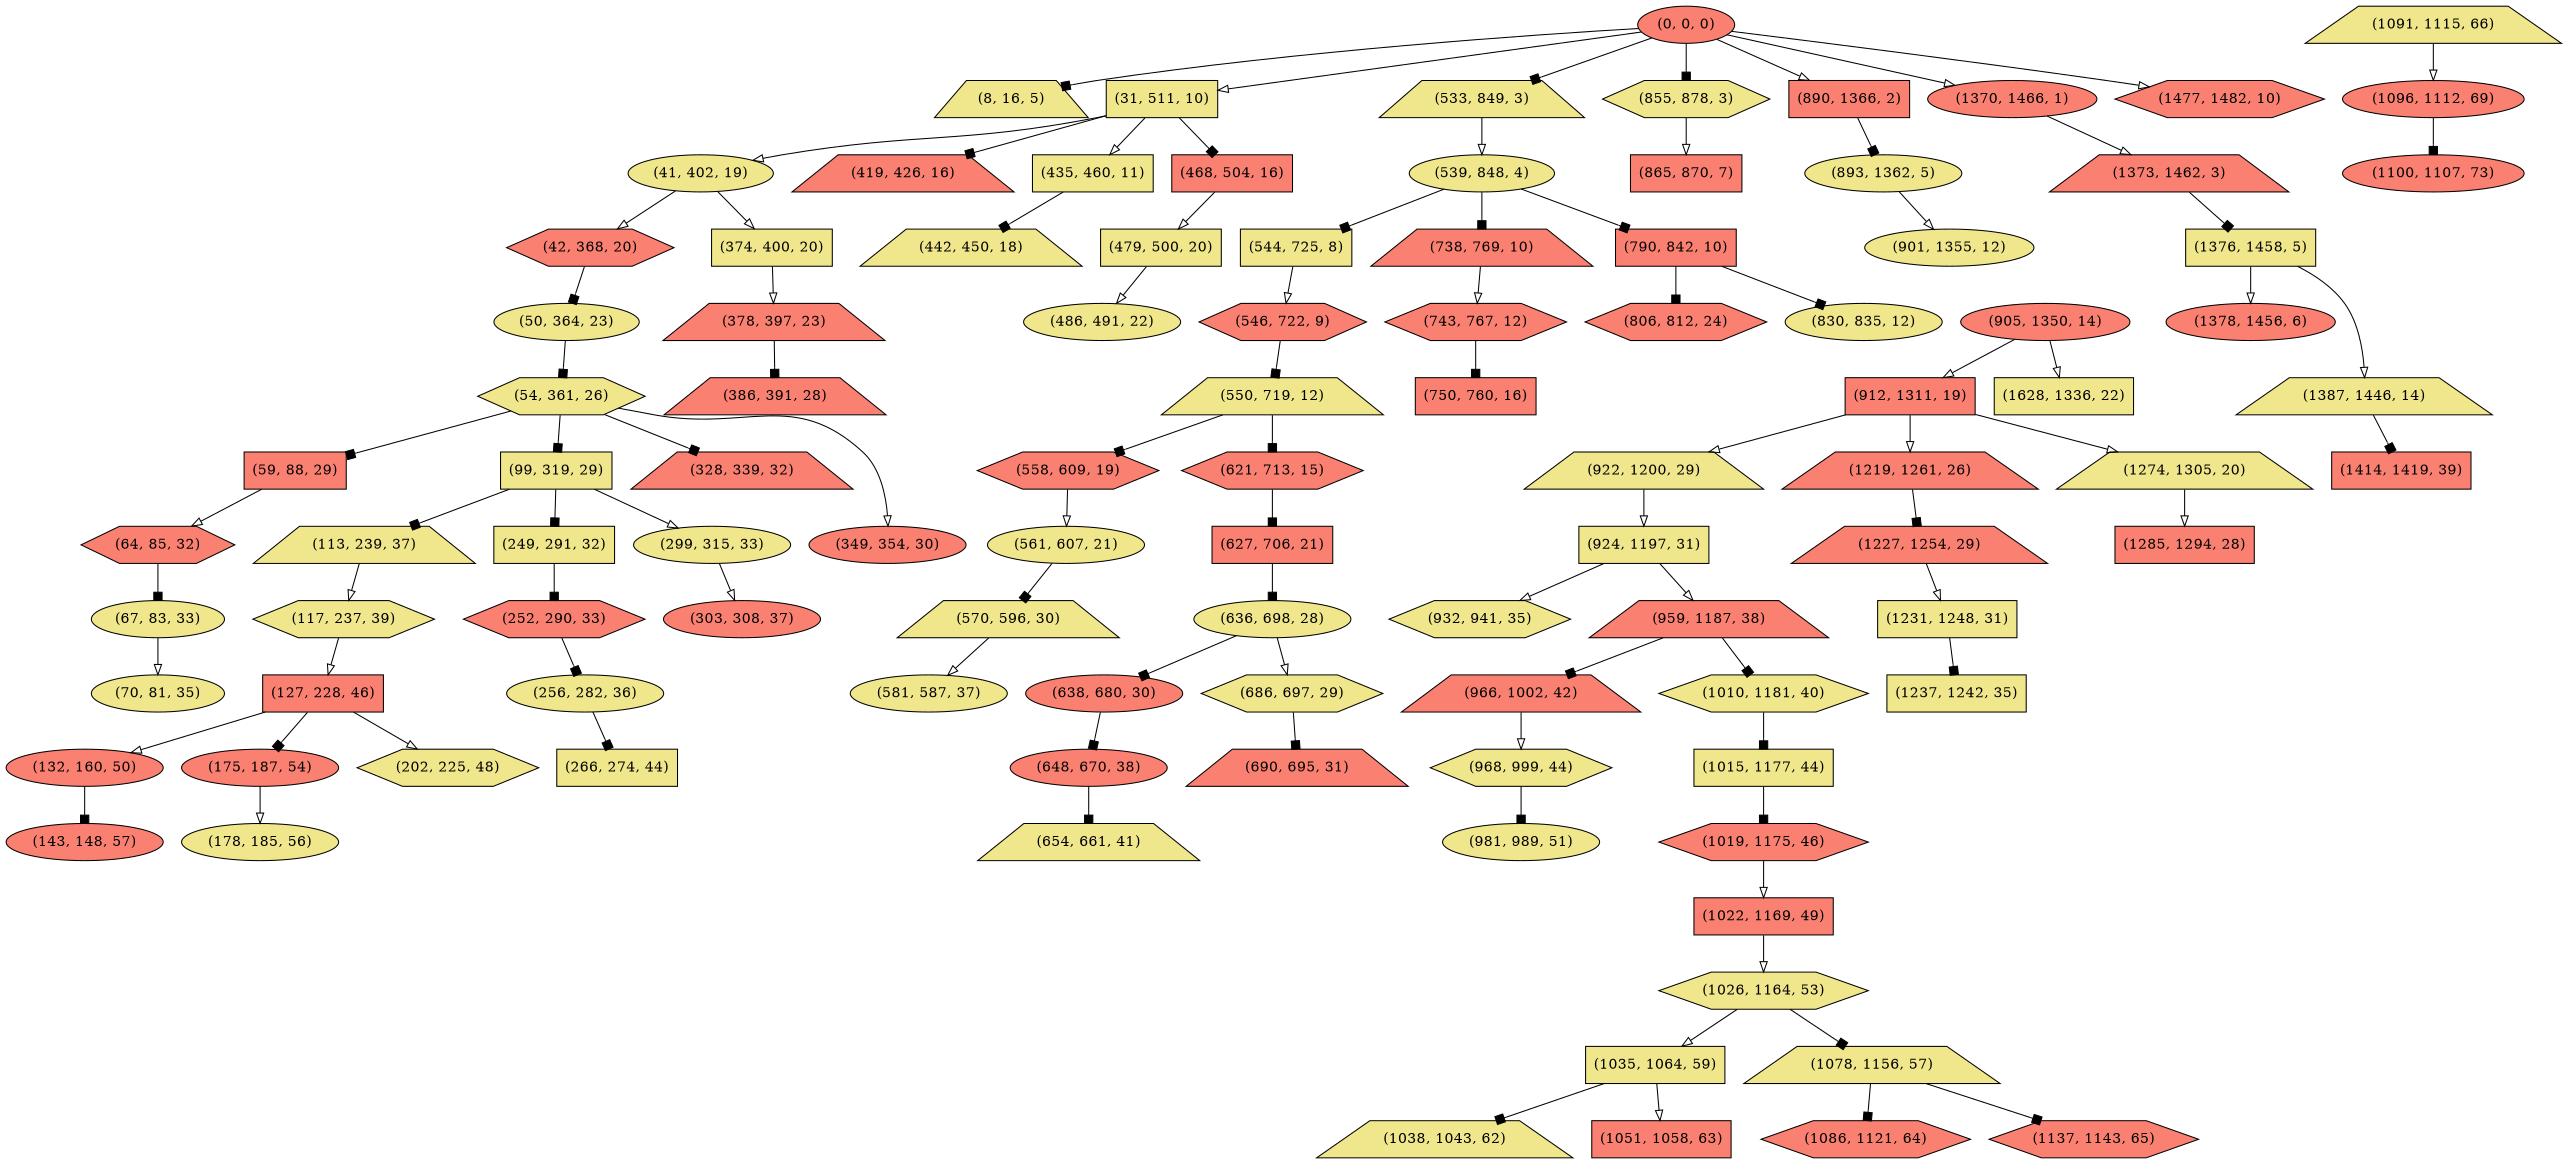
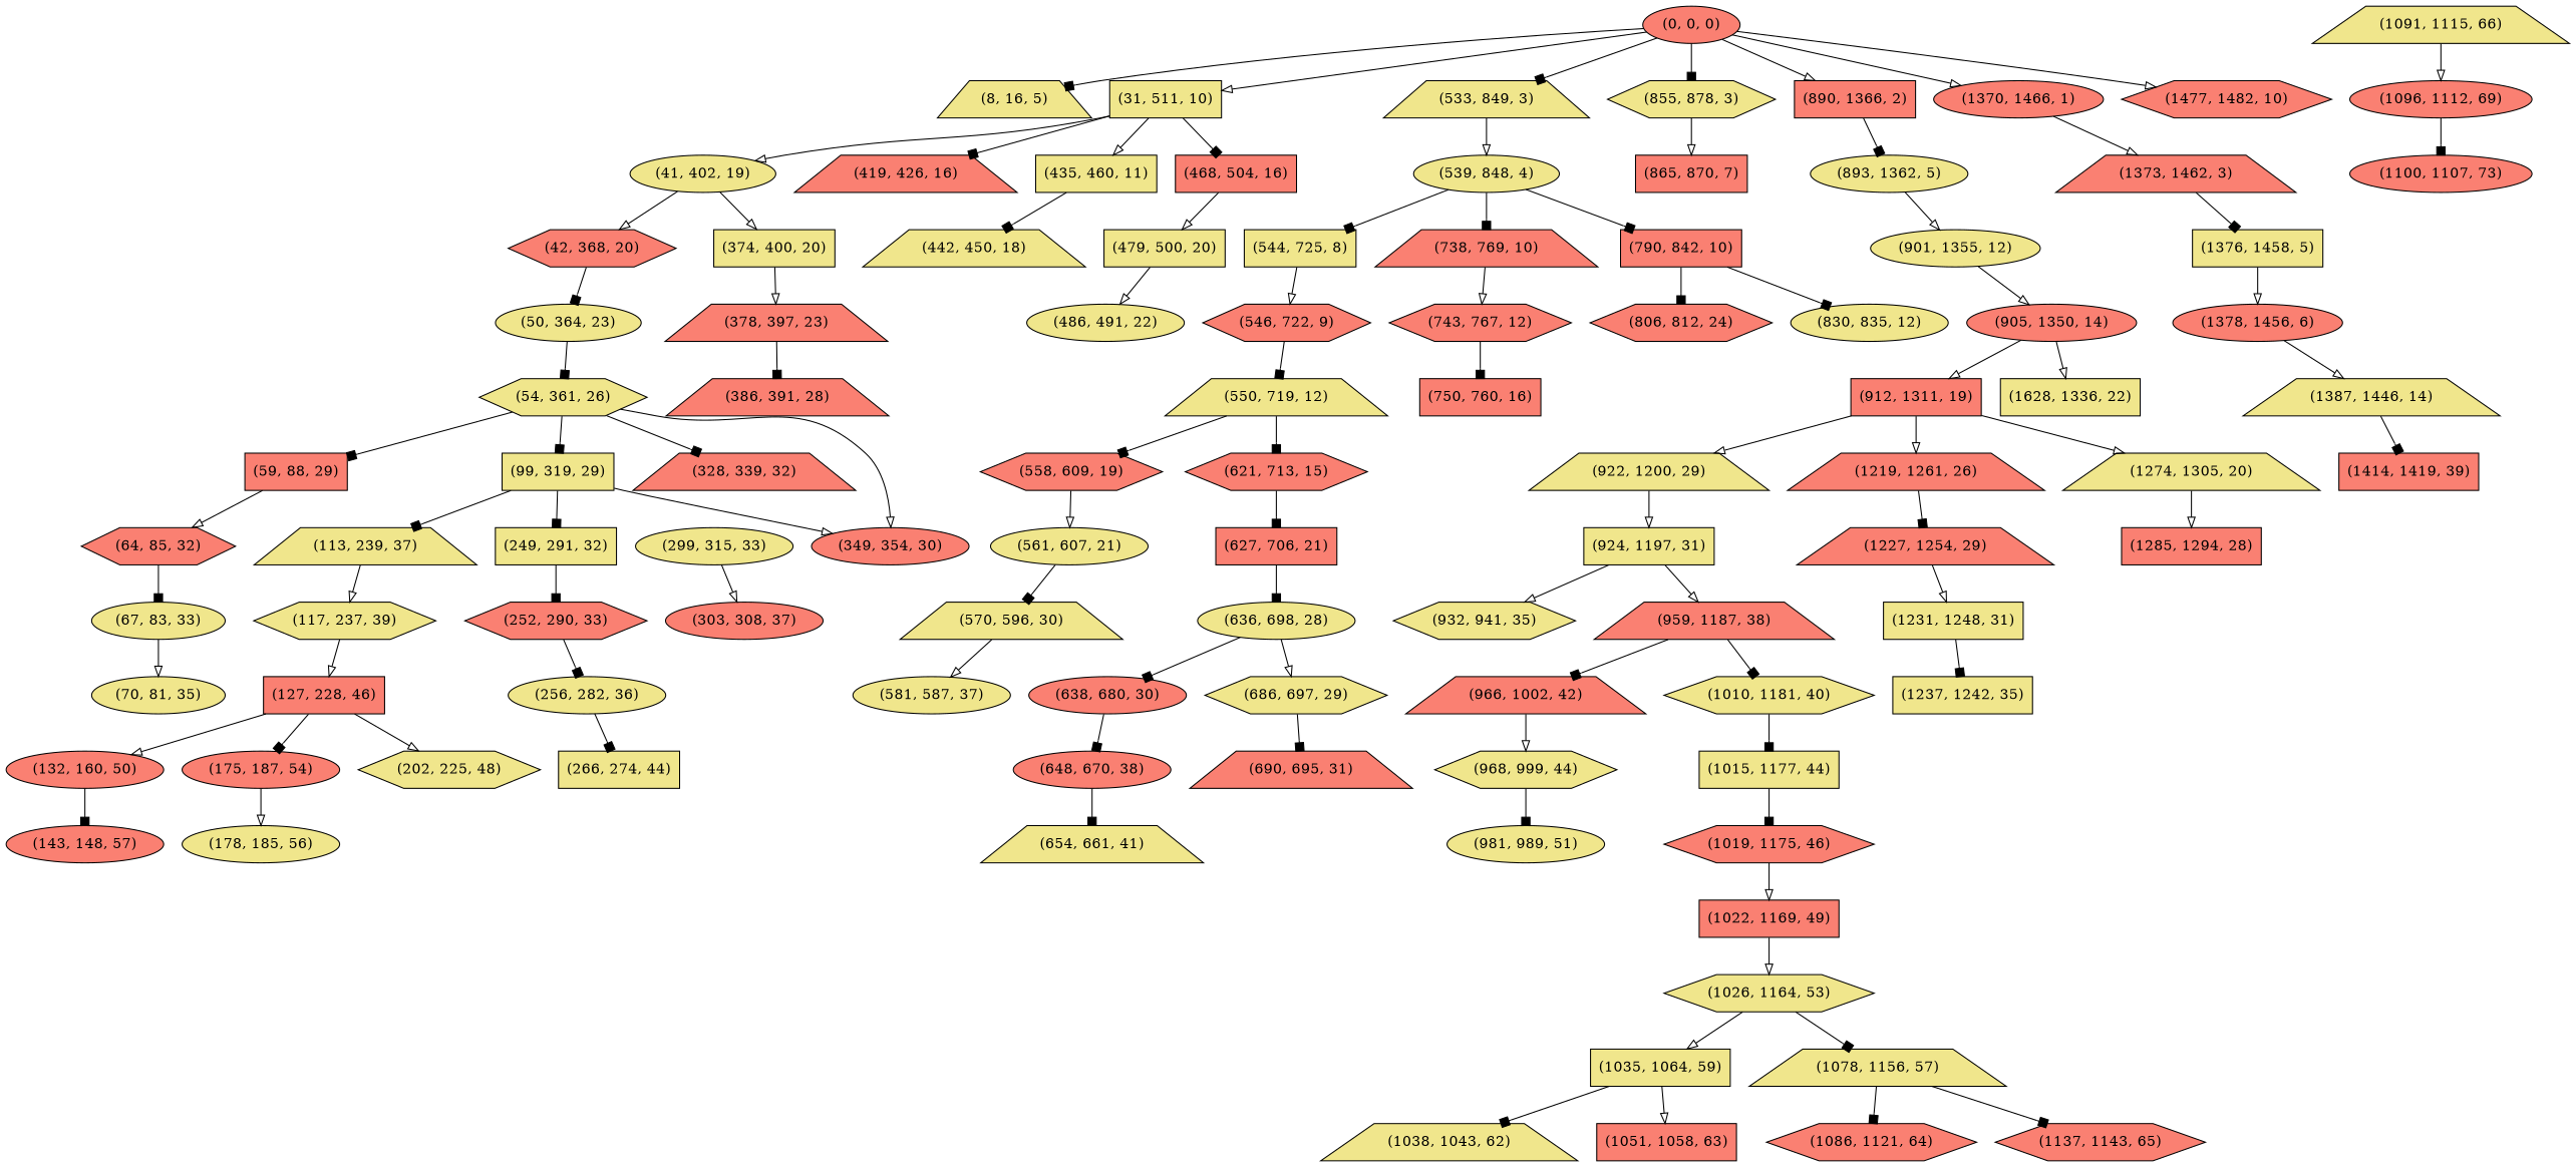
  digraph {
    node [fillcolor=khaki shape=ellipse style=filled]
    edge [arrowhead=box]
    "(0, 0, 0)" [fillcolor=salmon]
    "(8, 16, 5)" [shape=trapezium]
    "(31, 511, 10)" [shape=box]
    "(533, 849, 3)" [shape=trapezium]
    "(855, 878, 3)" [shape=hexagon]
    "(890, 1366, 2)" [fillcolor=salmon shape=box]
    "(1370, 1466, 1)" [fillcolor=salmon]
    "(1477, 1482, 10)" [fillcolor=salmon shape=hexagon]
    "(41, 402, 19)"
    "(419, 426, 16)" [fillcolor=salmon shape=trapezium]
    "(435, 460, 11)" [shape=box]
    "(468, 504, 16)" [fillcolor=salmon shape=box]
    "(539, 848, 4)"
    "(865, 870, 7)" [fillcolor=salmon shape=box]
    "(893, 1362, 5)"
    "(1373, 1462, 3)" [fillcolor=salmon shape=trapezium]
    "(42, 368, 20)" [fillcolor=salmon shape=hexagon]
    "(374, 400, 20)" [shape=box]
    "(442, 450, 18)" [shape=trapezium]
    "(479, 500, 20)" [shape=box]
    "(50, 364, 23)"
    "(378, 397, 23)" [fillcolor=salmon shape=trapezium]
    "(54, 361, 26)" [shape=hexagon]
    "(59, 88, 29)" [fillcolor=salmon shape=box]
    "(99, 319, 29)" [shape=box]
    "(328, 339, 32)" [fillcolor=salmon shape=trapezium]
    "(349, 354, 30)" [fillcolor=salmon]
    "(64, 85, 32)" [fillcolor=salmon shape=hexagon]
    "(113, 239, 37)" [shape=trapezium]
    "(249, 291, 32)" [shape=box]
    "(299, 315, 33)"
    "(67, 83, 33)"
    "(70, 81, 35)"
    "(117, 237, 39)" [shape=hexagon]
    "(252, 290, 33)" [fillcolor=salmon shape=hexagon]
    "(303, 308, 37)" [fillcolor=salmon]
    "(127, 228, 46)" [fillcolor=salmon shape=box]
    "(132, 160, 50)" [fillcolor=salmon]
    "(175, 187, 54)" [fillcolor=salmon]
    "(202, 225, 48)" [shape=hexagon]
    "(143, 148, 57)" [fillcolor=salmon]
    "(178, 185, 56)"
    "(256, 282, 36)"
    "(266, 274, 44)" [shape=box]
    "(386, 391, 28)" [fillcolor=salmon shape=trapezium]
    "(486, 491, 22)"
    "(544, 725, 8)" [shape=box]
    "(738, 769, 10)" [fillcolor=salmon shape=trapezium]
    "(790, 842, 10)" [fillcolor=salmon shape=box]
    "(546, 722, 9)" [fillcolor=salmon shape=hexagon]
    "(743, 767, 12)" [fillcolor=salmon shape=hexagon]
    "(806, 812, 24)" [fillcolor=salmon shape=hexagon]
    "(830, 835, 12)"
    "(550, 719, 12)" [shape=trapezium]
    "(558, 609, 19)" [fillcolor=salmon shape=hexagon]
    "(621, 713, 15)" [fillcolor=salmon shape=hexagon]
    "(561, 607, 21)"
    "(627, 706, 21)" [fillcolor=salmon shape=box]
    "(570, 596, 30)" [shape=trapezium]
    "(581, 587, 37)"
    "(636, 698, 28)"
    "(638, 680, 30)" [fillcolor=salmon]
    "(686, 697, 29)" [shape=hexagon]
    "(648, 670, 38)" [fillcolor=salmon]
    "(690, 695, 31)" [fillcolor=salmon shape=trapezium]
    "(654, 661, 41)" [shape=trapezium]
    "(750, 760, 16)" [fillcolor=salmon shape=box]
    "(901, 1355, 12)"
    "(905, 1350, 14)" [fillcolor=salmon]
    "(912, 1311, 19)" [fillcolor=salmon shape=box]
    n71 [label="(1628, 1336, 22)" shape=box]
    "(922, 1200, 29)" [shape=trapezium]
    "(1219, 1261, 26)" [fillcolor=salmon shape=trapezium]
    "(1274, 1305, 20)" [shape=trapezium]
    "(924, 1197, 31)" [shape=box]
    "(1227, 1254, 29)" [fillcolor=salmon shape=trapezium]
    "(1285, 1294, 28)" [fillcolor=salmon shape=box]
    "(932, 941, 35)" [shape=hexagon]
    "(959, 1187, 38)" [fillcolor=salmon shape=trapezium]
    "(966, 1002, 42)" [fillcolor=salmon shape=trapezium]
    "(1010, 1181, 40)" [shape=hexagon]
    "(968, 999, 44)" [shape=hexagon]
    "(1015, 1177, 44)" [shape=box]
    "(981, 989, 51)"
    "(1019, 1175, 46)" [fillcolor=salmon shape=hexagon]
    "(1022, 1169, 49)" [fillcolor=salmon shape=box]
    "(1026, 1164, 53)" [shape=hexagon]
    "(1035, 1064, 59)" [shape=box]
    "(1078, 1156, 57)" [shape=trapezium]
    "(1038, 1043, 62)" [shape=trapezium]
    "(1051, 1058, 63)" [fillcolor=salmon shape=box]
    "(1086, 1121, 64)" [fillcolor=salmon shape=hexagon]
    "(1137, 1143, 65)" [fillcolor=salmon shape=hexagon]
    "(1091, 1115, 66)" [shape=trapezium]
    "(1096, 1112, 69)" [fillcolor=salmon]
    "(1100, 1107, 73)" [fillcolor=salmon]
    "(1231, 1248, 31)" [shape=box]
    "(1237, 1242, 35)" [shape=box]
    "(1376, 1458, 5)" [shape=box]
    "(1378, 1456, 6)" [fillcolor=salmon]
    "(1387, 1446, 14)" [shape=trapezium]
    "(1414, 1419, 39)" [fillcolor=salmon shape=box]
    "(0, 0, 0)" -> "(8, 16, 5)"
    "(0, 0, 0)" -> "(31, 511, 10)" [arrowhead=onormal]
    "(0, 0, 0)" -> "(533, 849, 3)"
    "(0, 0, 0)" -> "(855, 878, 3)"
    "(0, 0, 0)" -> "(890, 1366, 2)" [arrowhead=onormal]
    "(0, 0, 0)" -> "(1370, 1466, 1)" [arrowhead=onormal]
    "(0, 0, 0)" -> "(1477, 1482, 10)" [arrowhead=onormal]
    "(31, 511, 10)" -> "(41, 402, 19)" [arrowhead=onormal]
    "(31, 511, 10)" -> "(419, 426, 16)"
    "(31, 511, 10)" -> "(435, 460, 11)" [arrowhead=onormal]
    "(31, 511, 10)" -> "(468, 504, 16)"
    "(533, 849, 3)" -> "(539, 848, 4)" [arrowhead=onormal]
    "(855, 878, 3)" -> "(865, 870, 7)" [arrowhead=onormal]
    "(890, 1366, 2)" -> "(893, 1362, 5)"
    "(1370, 1466, 1)" -> "(1373, 1462, 3)" [arrowhead=onormal]
    "(41, 402, 19)" -> "(42, 368, 20)" [arrowhead=onormal]
    "(41, 402, 19)" -> "(374, 400, 20)" [arrowhead=onormal]
    "(435, 460, 11)" -> "(442, 450, 18)"
    "(468, 504, 16)" -> "(479, 500, 20)" [arrowhead=onormal]
    "(539, 848, 4)" -> "(544, 725, 8)"
    "(539, 848, 4)" -> "(738, 769, 10)"
    "(539, 848, 4)" -> "(790, 842, 10)"
    "(893, 1362, 5)" -> "(901, 1355, 12)" [arrowhead=onormal]
    "(1373, 1462, 3)" -> "(1376, 1458, 5)"
    "(42, 368, 20)" -> "(50, 364, 23)"
    "(374, 400, 20)" -> "(378, 397, 23)" [arrowhead=onormal]
    "(479, 500, 20)" -> "(486, 491, 22)" [arrowhead=onormal]
    "(50, 364, 23)" -> "(54, 361, 26)"
    "(378, 397, 23)" -> "(386, 391, 28)"
    "(54, 361, 26)" -> "(59, 88, 29)"
    "(54, 361, 26)" -> "(99, 319, 29)"
    "(54, 361, 26)" -> "(328, 339, 32)"
    "(54, 361, 26)" -> "(349, 354, 30)" [arrowhead=onormal]
    "(59, 88, 29)" -> "(64, 85, 32)" [arrowhead=onormal]
    "(99, 319, 29)" -> "(113, 239, 37)"
    "(99, 319, 29)" -> "(249, 291, 32)"
-   "(99, 319, 29)" -> "(299, 315, 33)" [arrowhead=onormal]
+   "(99, 319, 29)" -> "(349, 354, 30)" [arrowhead=onormal]
    "(64, 85, 32)" -> "(67, 83, 33)"
    "(113, 239, 37)" -> "(117, 237, 39)" [arrowhead=onormal]
    "(249, 291, 32)" -> "(252, 290, 33)"
    "(299, 315, 33)" -> "(303, 308, 37)" [arrowhead=onormal]
    "(67, 83, 33)" -> "(70, 81, 35)" [arrowhead=onormal]
    "(117, 237, 39)" -> "(127, 228, 46)" [arrowhead=onormal]
    "(252, 290, 33)" -> "(256, 282, 36)"
    "(127, 228, 46)" -> "(132, 160, 50)" [arrowhead=onormal]
    "(127, 228, 46)" -> "(175, 187, 54)"
    "(127, 228, 46)" -> "(202, 225, 48)" [arrowhead=onormal]
    "(132, 160, 50)" -> "(143, 148, 57)"
    "(175, 187, 54)" -> "(178, 185, 56)" [arrowhead=onormal]
    "(256, 282, 36)" -> "(266, 274, 44)"
    "(544, 725, 8)" -> "(546, 722, 9)" [arrowhead=onormal]
    "(738, 769, 10)" -> "(743, 767, 12)" [arrowhead=onormal]
    "(790, 842, 10)" -> "(806, 812, 24)"
    "(790, 842, 10)" -> "(830, 835, 12)"
    "(546, 722, 9)" -> "(550, 719, 12)"
    "(743, 767, 12)" -> "(750, 760, 16)"
    "(550, 719, 12)" -> "(558, 609, 19)"
    "(550, 719, 12)" -> "(621, 713, 15)"
    "(558, 609, 19)" -> "(561, 607, 21)" [arrowhead=onormal]
    "(621, 713, 15)" -> "(627, 706, 21)"
    "(561, 607, 21)" -> "(570, 596, 30)"
    "(627, 706, 21)" -> "(636, 698, 28)"
    "(570, 596, 30)" -> "(581, 587, 37)" [arrowhead=onormal]
    "(636, 698, 28)" -> "(638, 680, 30)"
    "(636, 698, 28)" -> "(686, 697, 29)" [arrowhead=onormal]
    "(638, 680, 30)" -> "(648, 670, 38)"
    "(686, 697, 29)" -> "(690, 695, 31)"
    "(648, 670, 38)" -> "(654, 661, 41)"
+   "(901, 1355, 12)" -> "(905, 1350, 14)" [arrowhead=onormal]
    "(905, 1350, 14)" -> "(912, 1311, 19)" [arrowhead=onormal]
    "(905, 1350, 14)" -> n71 [arrowhead=onormal]
    "(912, 1311, 19)" -> "(922, 1200, 29)" [arrowhead=onormal]
    "(912, 1311, 19)" -> "(1219, 1261, 26)" [arrowhead=onormal]
    "(912, 1311, 19)" -> "(1274, 1305, 20)" [arrowhead=onormal]
    "(922, 1200, 29)" -> "(924, 1197, 31)" [arrowhead=onormal]
    "(1219, 1261, 26)" -> "(1227, 1254, 29)"
    "(1274, 1305, 20)" -> "(1285, 1294, 28)" [arrowhead=onormal]
    "(924, 1197, 31)" -> "(932, 941, 35)" [arrowhead=onormal]
    "(924, 1197, 31)" -> "(959, 1187, 38)" [arrowhead=onormal]
    "(1227, 1254, 29)" -> "(1231, 1248, 31)" [arrowhead=onormal]
    "(959, 1187, 38)" -> "(966, 1002, 42)"
    "(959, 1187, 38)" -> "(1010, 1181, 40)"
    "(966, 1002, 42)" -> "(968, 999, 44)" [arrowhead=onormal]
    "(1010, 1181, 40)" -> "(1015, 1177, 44)"
    "(968, 999, 44)" -> "(981, 989, 51)"
    "(1015, 1177, 44)" -> "(1019, 1175, 46)"
    "(1019, 1175, 46)" -> "(1022, 1169, 49)" [arrowhead=onormal]
    "(1022, 1169, 49)" -> "(1026, 1164, 53)" [arrowhead=onormal]
    "(1026, 1164, 53)" -> "(1035, 1064, 59)" [arrowhead=onormal]
    "(1026, 1164, 53)" -> "(1078, 1156, 57)"
    "(1035, 1064, 59)" -> "(1038, 1043, 62)"
    "(1035, 1064, 59)" -> "(1051, 1058, 63)" [arrowhead=onormal]
    "(1078, 1156, 57)" -> "(1086, 1121, 64)"
    "(1078, 1156, 57)" -> "(1137, 1143, 65)"
    "(1091, 1115, 66)" -> "(1096, 1112, 69)" [arrowhead=onormal]
    "(1096, 1112, 69)" -> "(1100, 1107, 73)"
    "(1231, 1248, 31)" -> "(1237, 1242, 35)"
    "(1376, 1458, 5)" -> "(1378, 1456, 6)" [arrowhead=onormal]
-   "(1376, 1458, 5)" -> "(1387, 1446, 14)" [arrowhead=onormal]
+   "(1378, 1456, 6)" -> "(1387, 1446, 14)" [arrowhead=onormal]
    "(1387, 1446, 14)" -> "(1414, 1419, 39)"
  }
